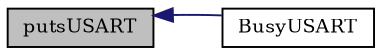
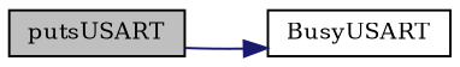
  digraph {
    rankdir=LR
    fontname="DejaVu Serif"
    node [color=black fontname="DejaVu Serif" fontsize=10 shape=record style=filled]
    n1 [fillcolor=grey75 fontcolor=black height=0.2 label=putsUSART width=0.4]
    n2 [fillcolor=white height=0.2 label=BusyUSART width=0.4]
-   n2 -> n1 [color=midnightblue fontname="DejaVu Serif" fontsize=10 labelfontname=Helvetica labelfontsize=10 style=solid]
+   n1 -> n2 [color=midnightblue fontname="DejaVu Serif" fontsize=10 labelfontname=Helvetica labelfontsize=10 style=solid]
  }
